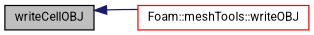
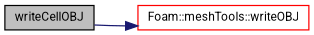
  digraph {
    rankdir=LR
    fontname=Roboto
    node [fontname=Roboto fontsize=10 shape=record]
    n1 [color=black fillcolor=grey75 fontcolor=black height=0.2 label=writeCellOBJ style=filled width=0.4]
    n2 [color=red height=0.2 label="Foam::meshTools::writeOBJ" width=0.4]
-   n2 -> n1 [color=midnightblue fontname=Roboto fontsize=10 labelfontname=FreeSans labelfontsize=10 style=solid]
+   n1 -> n2 [color=midnightblue fontname=Roboto fontsize=10 labelfontname=FreeSans labelfontsize=10 style=solid]
  }
